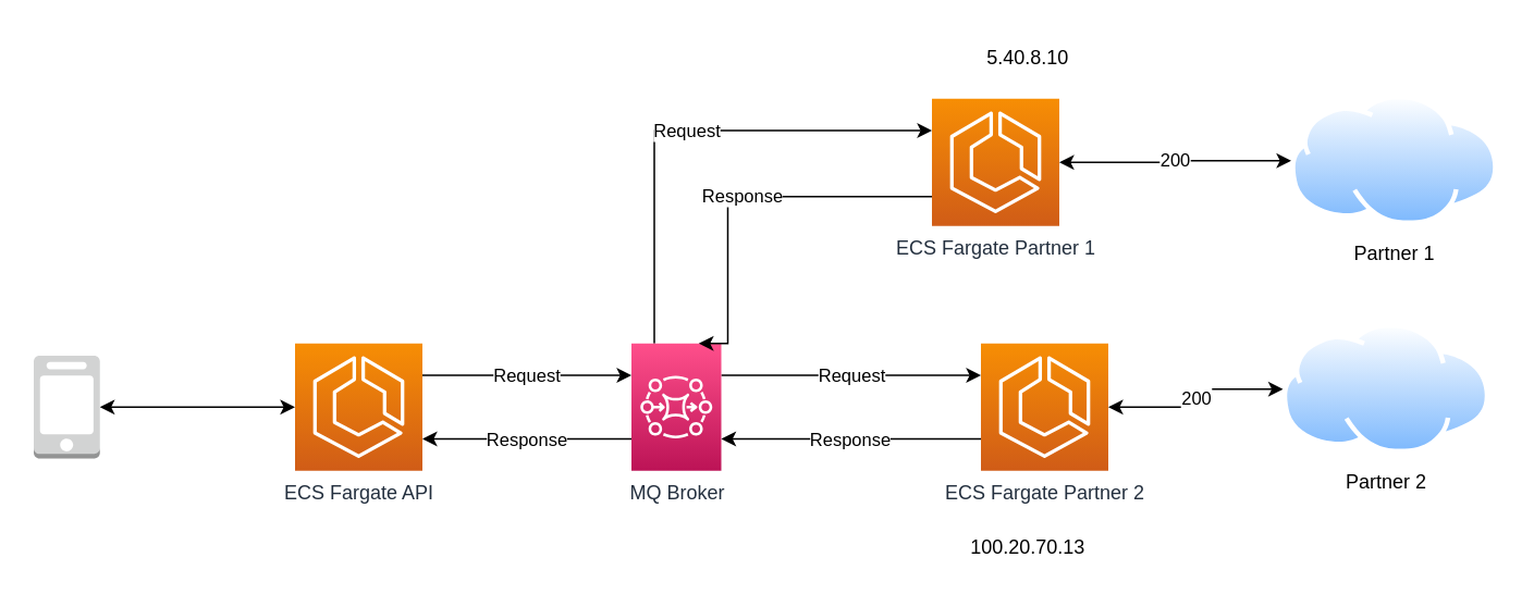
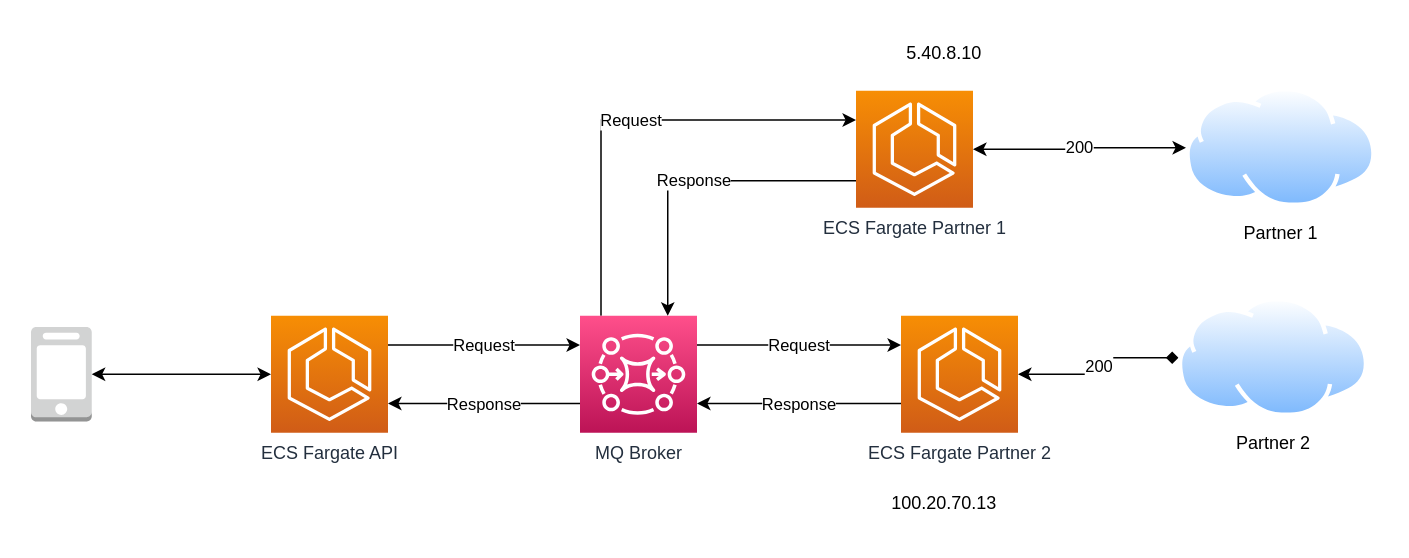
  <mxCell id="0" />
  <mxCell id="1" parent="0" />
  <mxCell id="2" value="Request" style="edgeStyle=orthogonalEdgeStyle;rounded=0;orthogonalLoop=1;jettySize=auto;html=1;entryX=0;entryY=0.25;entryDx=0;entryDy=0;entryPerimeter=0;exitX=1;exitY=0.25;exitDx=0;exitDy=0;exitPerimeter=0;" edge="1" parent="1" source="3" target="7"><mxGeometry relative="1" as="geometry"><Array as="points"><mxPoint x="300" y="230" /><mxPoint x="300" y="230" /></Array></mxGeometry></mxCell>
  <mxCell id="3" value="ECS Fargate API" style="sketch=0;points=[[0,0,0],[0.25,0,0],[0.5,0,0],[0.75,0,0],[1,0,0],[0,1,0],[0.25,1,0],[0.5,1,0],[0.75,1,0],[1,1,0],[0,0.25,0],[0,0.5,0],[0,0.75,0],[1,0.25,0],[1,0.5,0],[1,0.75,0]];outlineConnect=0;fontColor=#232F3E;gradientColor=#F78E04;gradientDirection=north;fillColor=#D05C17;strokeColor=#ffffff;dashed=0;verticalLabelPosition=bottom;verticalAlign=top;align=center;html=1;fontSize=12;fontStyle=0;aspect=fixed;shape=mxgraph.aws4.resourceIcon;resIcon=mxgraph.aws4.ecs;" vertex="1" parent="1"><mxGeometry x="180" y="210" width="78" height="78" as="geometry" /></mxCell>
  <mxCell id="4" value="Response" style="edgeStyle=orthogonalEdgeStyle;rounded=0;orthogonalLoop=1;jettySize=auto;html=1;exitX=0;exitY=0.75;exitDx=0;exitDy=0;exitPerimeter=0;entryX=1;entryY=0.75;entryDx=0;entryDy=0;entryPerimeter=0;" edge="1" parent="1" source="7" target="3"><mxGeometry relative="1" as="geometry" /></mxCell>
  <mxCell id="5" value="Request" style="edgeStyle=orthogonalEdgeStyle;rounded=0;orthogonalLoop=1;jettySize=auto;html=1;entryX=0;entryY=0.25;entryDx=0;entryDy=0;entryPerimeter=0;" edge="1" parent="1" source="7" target="10"><mxGeometry relative="1" as="geometry"><Array as="points"><mxPoint x="590" y="230" /></Array></mxGeometry></mxCell>
  <mxCell id="6" value="Request" style="edgeStyle=orthogonalEdgeStyle;rounded=0;orthogonalLoop=1;jettySize=auto;html=1;entryX=0;entryY=0.25;entryDx=0;entryDy=0;entryPerimeter=0;" edge="1" parent="1" source="7" target="13"><mxGeometry relative="1" as="geometry"><Array as="points"><mxPoint x="400" y="80" /></Array></mxGeometry></mxCell>
- <mxCell id="7" value="MQ Broker" style="sketch=0;points=[[0,0,0],[0.25,0,0],[0.5,0,0],[0.75,0,0],[1,0,0],[0,1,0],[0.25,1,0],[0.5,1,0],[0.75,1,0],[1,1,0],[0,0.25,0],[0,0.5,0],[0,0.75,0],[1,0.25,0],[1,0.5,0],[1,0.75,0]];outlineConnect=0;fontColor=#232F3E;gradientColor=#FF4F8B;gradientDirection=north;fillColor=#BC1356;strokeColor=#ffffff;dashed=0;verticalLabelPosition=bottom;verticalAlign=top;align=center;html=1;fontSize=12;fontStyle=0;aspect=fixed;shape=mxgraph.aws4.resourceIcon;resIcon=mxgraph.aws4.mq;" vertex="1" parent="1"><mxGeometry x="386" y="210" width="55" height="78" as="geometry" /></mxCell>
+ <mxCell id="7" value="MQ Broker" style="sketch=0;points=[[0,0,0],[0.25,0,0],[0.5,0,0],[0.75,0,0],[1,0,0],[0,1,0],[0.25,1,0],[0.5,1,0],[0.75,1,0],[1,1,0],[0,0.25,0],[0,0.5,0],[0,0.75,0],[1,0.25,0],[1,0.5,0],[1,0.75,0]];outlineConnect=0;fontColor=#232F3E;gradientColor=#FF4F8B;gradientDirection=north;fillColor=#BC1356;strokeColor=#ffffff;dashed=0;verticalLabelPosition=bottom;verticalAlign=top;align=center;html=1;fontSize=12;fontStyle=0;aspect=fixed;shape=mxgraph.aws4.resourceIcon;resIcon=mxgraph.aws4.mq;" vertex="1" parent="1"><mxGeometry x="386" y="210" width="78" height="78" as="geometry" /></mxCell>
  <mxCell id="8" value="Response" style="edgeStyle=orthogonalEdgeStyle;rounded=0;orthogonalLoop=1;jettySize=auto;html=1;entryX=1;entryY=0.75;entryDx=0;entryDy=0;entryPerimeter=0;exitX=0;exitY=0.75;exitDx=0;exitDy=0;exitPerimeter=0;" edge="1" parent="1" source="10" target="7"><mxGeometry relative="1" as="geometry"><Array as="points"><mxPoint x="590" y="269" /><mxPoint x="540" y="269" /></Array></mxGeometry></mxCell>
- <mxCell id="9" value="200" style="edgeStyle=orthogonalEdgeStyle;rounded=0;orthogonalLoop=1;jettySize=auto;html=1;startArrow=classic;startFill=1;" edge="1" parent="1" source="10" target="15"><mxGeometry relative="1" as="geometry" /></mxCell>
+ <mxCell id="9" value="200" style="edgeStyle=orthogonalEdgeStyle;rounded=0;orthogonalLoop=1;jettySize=auto;html=1;startArrow=classic;startFill=1;endArrow=diamond;" edge="1" parent="1" source="10" target="15"><mxGeometry relative="1" as="geometry" /></mxCell>
  <mxCell id="10" value="ECS Fargate Partner 2" style="sketch=0;points=[[0,0,0],[0.25,0,0],[0.5,0,0],[0.75,0,0],[1,0,0],[0,1,0],[0.25,1,0],[0.5,1,0],[0.75,1,0],[1,1,0],[0,0.25,0],[0,0.5,0],[0,0.75,0],[1,0.25,0],[1,0.5,0],[1,0.75,0]];outlineConnect=0;fontColor=#232F3E;gradientColor=#F78E04;gradientDirection=north;fillColor=#D05C17;strokeColor=#ffffff;dashed=0;verticalLabelPosition=bottom;verticalAlign=top;align=center;html=1;fontSize=12;fontStyle=0;aspect=fixed;shape=mxgraph.aws4.resourceIcon;resIcon=mxgraph.aws4.ecs;" vertex="1" parent="1"><mxGeometry x="600" y="210" width="78" height="78" as="geometry" /></mxCell>
  <mxCell id="11" value="Response" style="edgeStyle=orthogonalEdgeStyle;rounded=0;orthogonalLoop=1;jettySize=auto;html=1;entryX=0.75;entryY=0;entryDx=0;entryDy=0;entryPerimeter=0;" edge="1" parent="1" source="13" target="7"><mxGeometry relative="1" as="geometry"><mxPoint x="540" y="120" as="sourcePoint" /><Array as="points"><mxPoint x="445" y="120" /></Array></mxGeometry></mxCell>
  <mxCell id="12" value="200" style="edgeStyle=orthogonalEdgeStyle;rounded=0;orthogonalLoop=1;jettySize=auto;html=1;startArrow=classic;startFill=1;" edge="1" parent="1" source="13" target="14"><mxGeometry relative="1" as="geometry" /></mxCell>
  <mxCell id="13" value="ECS Fargate Partner 1" style="sketch=0;points=[[0,0,0],[0.25,0,0],[0.5,0,0],[0.75,0,0],[1,0,0],[0,1,0],[0.25,1,0],[0.5,1,0],[0.75,1,0],[1,1,0],[0,0.25,0],[0,0.5,0],[0,0.75,0],[1,0.25,0],[1,0.5,0],[1,0.75,0]];outlineConnect=0;fontColor=#232F3E;gradientColor=#F78E04;gradientDirection=north;fillColor=#D05C17;strokeColor=#ffffff;dashed=0;verticalLabelPosition=bottom;verticalAlign=top;align=center;html=1;fontSize=12;fontStyle=0;aspect=fixed;shape=mxgraph.aws4.resourceIcon;resIcon=mxgraph.aws4.ecs;" vertex="1" parent="1"><mxGeometry x="570" y="60" width="78" height="78" as="geometry" /></mxCell>
  <mxCell id="14" value="Partner 1" style="aspect=fixed;perimeter=ellipsePerimeter;html=1;align=center;shadow=0;dashed=0;spacingTop=3;image;image=img/lib/active_directory/internet_cloud.svg;" vertex="1" parent="1"><mxGeometry x="790" y="58" width="126.99" height="80" as="geometry" /></mxCell>
  <mxCell id="15" value="Partner 2" style="aspect=fixed;perimeter=ellipsePerimeter;html=1;align=center;shadow=0;dashed=0;spacingTop=3;image;image=img/lib/active_directory/internet_cloud.svg;" vertex="1" parent="1"><mxGeometry x="785" y="198" width="126.99" height="80" as="geometry" /></mxCell>
  <mxCell id="16" value="5.40.8.10" style="text;html=1;strokeColor=none;fillColor=none;align=center;verticalAlign=middle;whiteSpace=wrap;rounded=0;" vertex="1" parent="1"><mxGeometry x="599" y="20" width="60" height="30" as="geometry" /></mxCell>
  <mxCell id="17" value="100.20.70.13" style="text;html=1;strokeColor=none;fillColor=none;align=center;verticalAlign=middle;whiteSpace=wrap;rounded=0;" vertex="1" parent="1"><mxGeometry x="599" y="320" width="60" height="30" as="geometry" /></mxCell>
  <mxCell id="18" style="edgeStyle=orthogonalEdgeStyle;rounded=0;orthogonalLoop=1;jettySize=auto;html=1;startArrow=classic;startFill=1;" edge="1" parent="1" source="19" target="3"><mxGeometry relative="1" as="geometry" /></mxCell>
  <mxCell id="19" value="" style="outlineConnect=0;dashed=0;verticalLabelPosition=bottom;verticalAlign=top;align=center;html=1;shape=mxgraph.aws3.mobile_client;fillColor=#D2D3D3;gradientColor=none;" vertex="1" parent="1"><mxGeometry x="20" y="217.5" width="40.5" height="63" as="geometry" /></mxCell>
